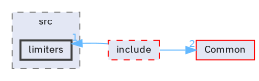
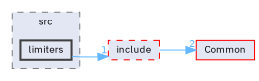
  digraph {
    compound=true
    fontname="IBM Plex Sans"
    rankdir=LR
    node [color=red fillcolor="#e3e7f4" fontname="IBM Plex Sans" fontsize=10 shape=box]
    edge [color=steelblue1 fontcolor=steelblue1 fontname="IBM Plex Sans" fontsize=10 labeldistance=1.5 labelfontname=Helvetica labelfontsize=10]
    n1 [color=grey25 height=0.2 label=limiters style="filled,bold" width=0.4]
    n2 [height=0.2 label=include style="filled,dashed" width=0.4]
    n3 [height=0.2 label=Common style=filled width=0.4]
    subgraph cluster_1 {
      bgcolor="#e3e7f4"
      fontsize=10
      label=src
      pencolor=grey50
      style="filled,dashed"
      n1
    }
-   n2 -> n1 [headlabel=1]
+   n1 -> n2 [headlabel=1]
    n2 -> n3 [headlabel=2]
  }
